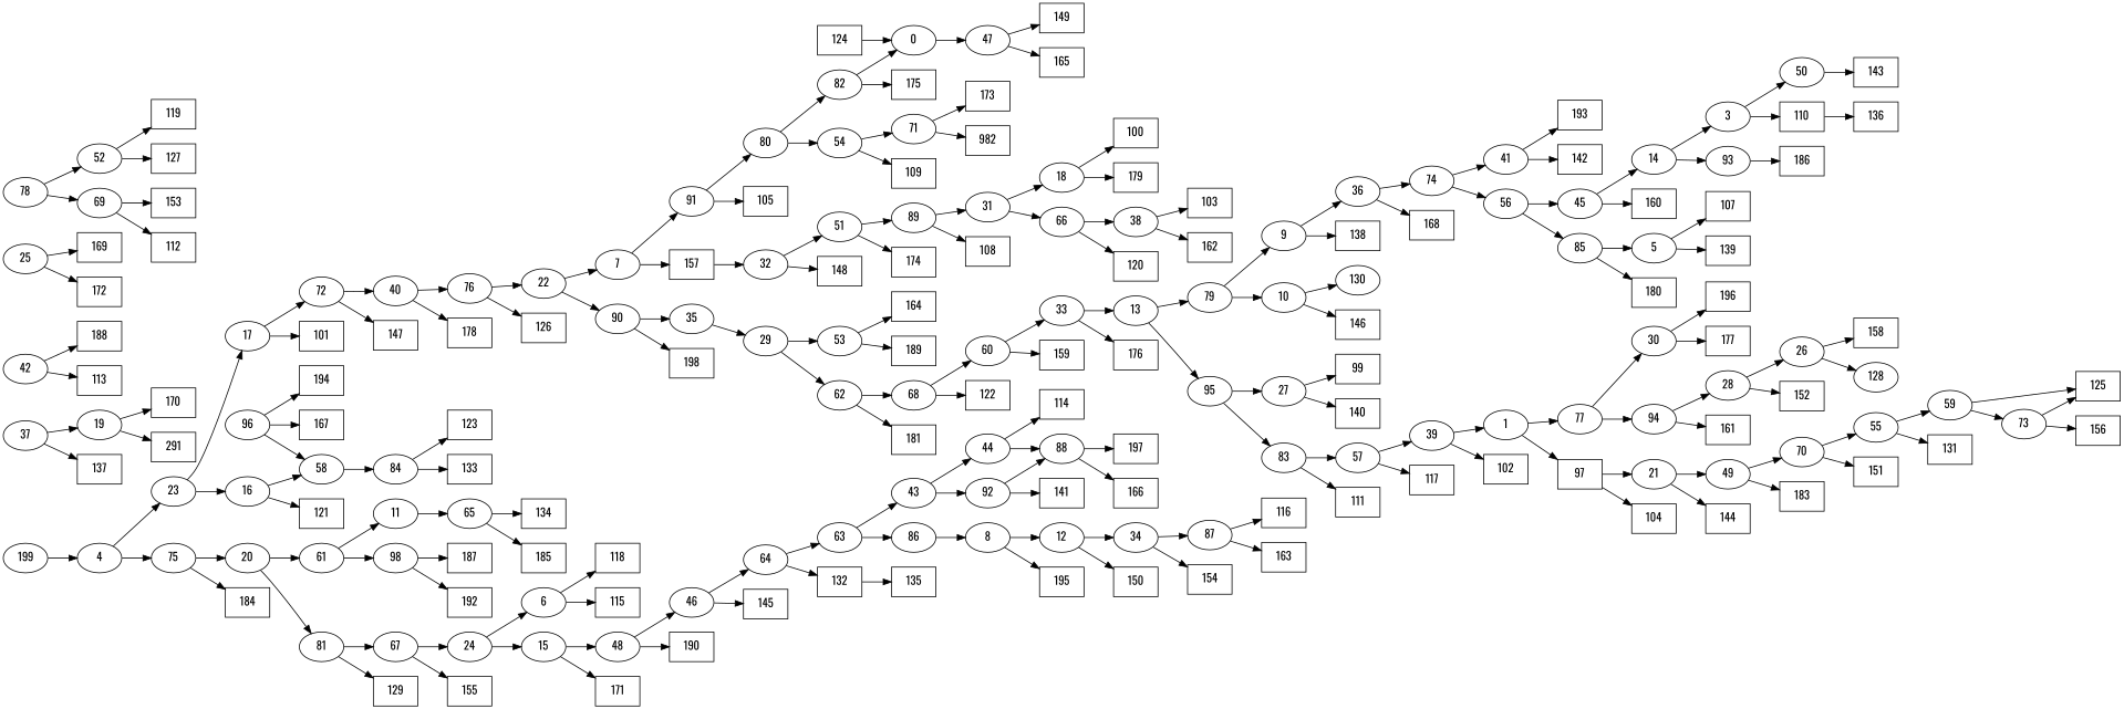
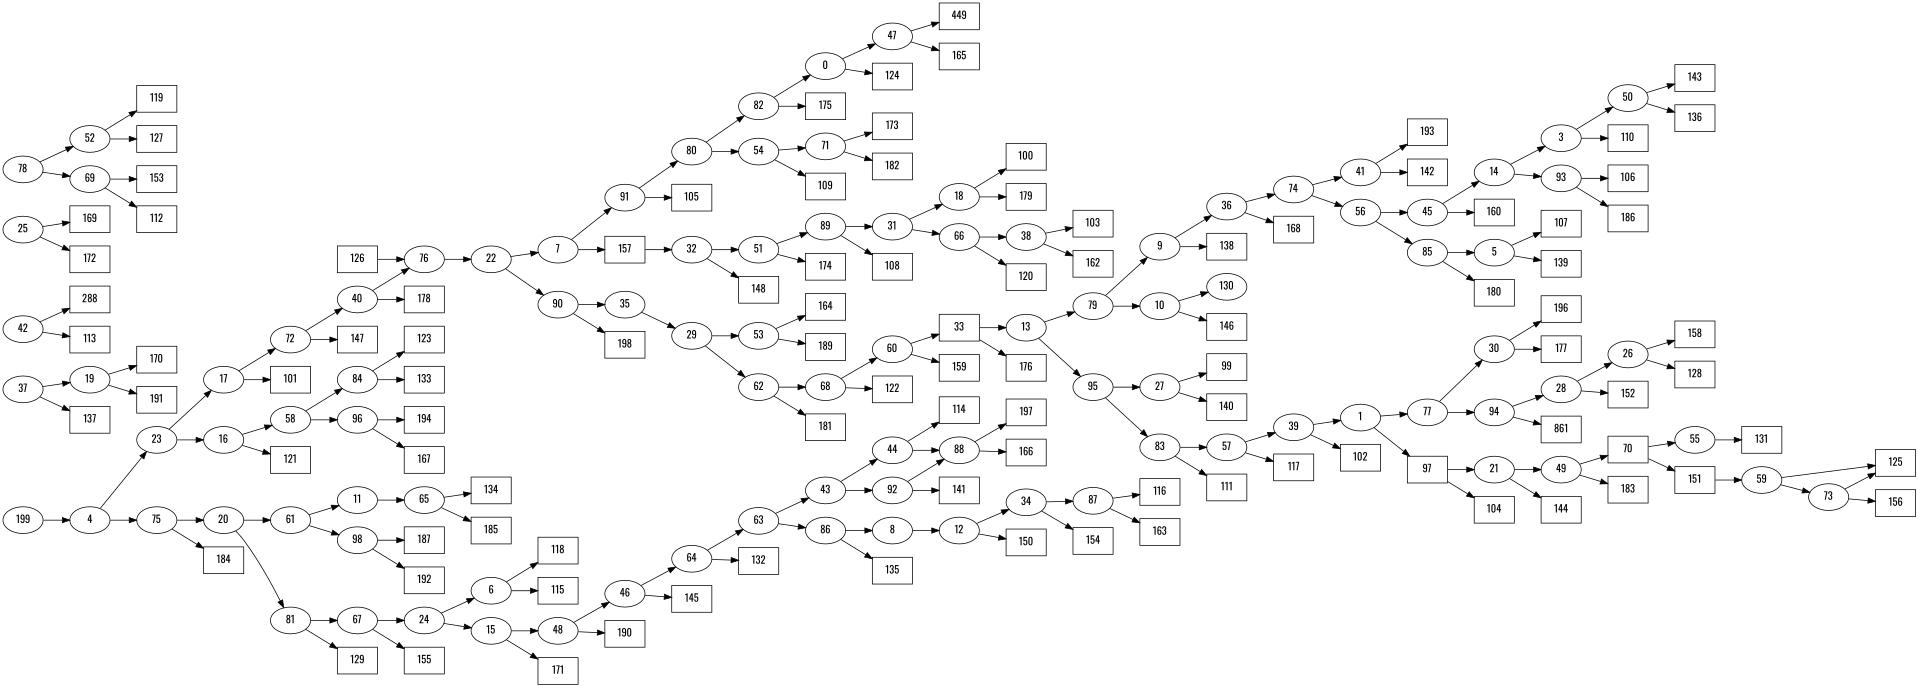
  digraph {
    fontname=Oswald
    rankdir=LR
    node [fontname=Oswald shape=box]
    edge [fontname=Oswald]
    n1 [label=0 shape=""]
    n2 [label=47 shape=""]
    n3 [label=124]
-   n4 [label=149]
+   n4 [label=449]
    n5 [label=165]
    n6 [label=1 shape=""]
    n7 [label=77 shape=""]
    n8 [label=97]
    n9 [label=30 shape=""]
    n10 [label=94 shape=""]
    n11 [label=21 shape=""]
    n12 [label=104]
    n13 [label=37 shape=""]
    n14 [label=19 shape=""]
    n15 [label=137]
    n16 [label=42 shape=""]
-   n17 [label=188]
+   n17 [label=288]
    n18 [label=113]
    n19 [label=3 shape=""]
    n20 [label=50 shape=""]
    n21 [label=110]
    n22 [label=143]
    n23 [label=136]
    n24 [label=4 shape=""]
    n25 [label=23 shape=""]
    n26 [label=75 shape=""]
    n27 [label=16 shape=""]
    n28 [label=17 shape=""]
    n29 [label=20 shape=""]
    n30 [label=184]
    n31 [label=5 shape=""]
    n32 [label=107]
    n33 [label=139]
    n34 [label=6 shape=""]
    n35 [label=118]
    n36 [label=115]
    n37 [label=7 shape=""]
    n38 [label=91 shape=""]
    n39 [label=157]
    n40 [label=80 shape=""]
    n41 [label=105]
    n42 [label=32 shape=""]
    n43 [label=8 shape=""]
    n44 [label=12 shape=""]
-   n45 [label=195]
    n46 [label=34 shape=""]
    n47 [label=150]
    n48 [label=9 shape=""]
    n49 [label=36 shape=""]
    n50 [label=138]
    n51 [label=74 shape=""]
    n52 [label=168]
    n53 [label=10 shape=""]
    n54 [label=130 shape=ellipse]
    n55 [label=146]
    n56 [label=11 shape=""]
    n57 [label=65 shape=""]
    n58 [label=134]
    n59 [label=185]
    n60 [label=87 shape=""]
    n61 [label=154]
    n62 [label=13 shape=""]
    n63 [label=79 shape=""]
    n64 [label=95 shape=""]
    n65 [label=27 shape=""]
    n66 [label=83 shape=""]
    n67 [label=14 shape=""]
    n68 [label=93 shape=""]
+   n69 [label=106]
    n70 [label=186]
    n71 [label=15 shape=""]
    n72 [label=48 shape=""]
    n73 [label=171]
    n74 [label=46 shape=""]
    n75 [label=190]
    n76 [label=58 shape=""]
    n77 [label=121]
    n78 [label=84 shape=""]
    n79 [label=96 shape=""]
    n80 [label=72 shape=""]
    n81 [label=101]
    n82 [label=40 shape=""]
    n83 [label=147]
    n84 [label=18 shape=""]
    n85 [label=100]
    n86 [label=179]
    n87 [label=170]
-   n88 [label=291]
+   n88 [label=191]
    n89 [label=61 shape=""]
    n90 [label=81 shape=""]
    n91 [label=98 shape=""]
    n92 [label=67 shape=""]
    n93 [label=129]
    n94 [label=49 shape=""]
    n95 [label=144]
-   n96 [label=70 shape=""]
+   n96 [label=70]
    n97 [label=183]
    n98 [label=22 shape=""]
    n99 [label=90 shape=""]
    n100 [label=35 shape=""]
    n101 [label=198]
    n102 [label=24 shape=""]
    n103 [label=25 shape=""]
    n104 [label=169]
    n105 [label=172]
    n106 [label=26 shape=""]
    n107 [label=158]
-   n108 [label=128 shape=ellipse]
+   n108 [label=128]
    n109 [label=99]
    n110 [label=140]
    n111 [label=28 shape=""]
    n112 [label=152]
    n113 [label=29 shape=""]
    n114 [label=53 shape=""]
    n115 [label=62 shape=""]
    n116 [label=164]
    n117 [label=189]
    n118 [label=68 shape=""]
    n119 [label=181]
    n120 [label=196]
    n121 [label=177]
    n122 [label=31 shape=""]
    n123 [label=66 shape=""]
    n124 [label=38 shape=""]
    n125 [label=120]
    n126 [label=51 shape=""]
    n127 [label=148]
    n128 [label=89 shape=""]
    n129 [label=174]
-   n130 [label=33 shape=""]
+   n130 [label=33]
    n131 [label=176]
    n132 [label=116]
    n133 [label=163]
    n134 [label=41 shape=""]
    n135 [label=56 shape=""]
    n136 [label=103]
    n137 [label=162]
    n138 [label=39 shape=""]
    n139 [label=102]
    n140 [label=76 shape=""]
    n141 [label=178]
    n142 [label=126]
    n143 [label=193]
    n144 [label=142]
    n145 [label=43 shape=""]
    n146 [label=44 shape=""]
    n147 [label=92 shape=""]
    n148 [label=114]
    n149 [label=88 shape=""]
    n150 [label=141]
    n151 [label=78 shape=""]
    n152 [label=52 shape=""]
    n153 [label=69 shape=""]
    n154 [label=45 shape=""]
    n155 [label=160]
    n156 [label=64 shape=""]
    n157 [label=145]
    n158 [label=63 shape=""]
    n159 [label=132]
    n160 [label=55 shape=""]
    n161 [label=151]
    n162 [label=108]
    n163 [label=119]
    n164 [label=127]
    n165 [label=54 shape=""]
    n166 [label=71 shape=""]
    n167 [label=109]
    n168 [label=173]
-   n169 [label=982]
+   n169 [label=182]
    n170 [label=59 shape=""]
    n171 [label=131]
    n172 [label=73 shape=""]
    n173 [label=125]
    n174 [label=85 shape=""]
    n175 [label=180]
    n176 [label=57 shape=""]
    n177 [label=117]
    n178 [label=123]
    n179 [label=133]
    n180 [label=194]
    n181 [label=167]
    n182 [label=156]
    n183 [label=60 shape=""]
    n184 [label=159]
    n185 [label=187]
    n186 [label=192]
    n187 [label=122]
    n188 [label=86 shape=""]
    n189 [label=135]
    n190 [label=155]
    n191 [label=153]
    n192 [label=112]
-   n193 [label=161]
+   n193 [label=861]
    n194 [label=82 shape=""]
    n195 [label=175]
    n196 [label=111]
    n197 [label=197]
    n198 [label=166]
    n199 [label=199 shape=""]
    n1 -> n2
-   n3 -> n1
+   n1 -> n3
    n2 -> n4
    n2 -> n5
    n6 -> n7
    n6 -> n8
    n7 -> n9
    n7 -> n10
    n8 -> n11
    n8 -> n12
    n9 -> n120
    n9 -> n121
    n10 -> n111
    n10 -> n193
    n11 -> n94
    n11 -> n95
    n13 -> n14
    n13 -> n15
    n14 -> n87
    n14 -> n88
    n16 -> n17
    n16 -> n18
    n19 -> n20
    n19 -> n21
    n20 -> n22
-   n21 -> n23
+   n20 -> n23
    n24 -> n25
    n24 -> n26
    n25 -> n27
    n25 -> n28
    n26 -> n29
    n26 -> n30
    n27 -> n76
    n27 -> n77
    n28 -> n80
    n28 -> n81
    n29 -> n89
    n29 -> n90
    n31 -> n32
    n31 -> n33
    n34 -> n35
    n34 -> n36
    n37 -> n38
    n37 -> n39
    n38 -> n40
    n38 -> n41
    n39 -> n42
    n40 -> n165
    n40 -> n194
    n42 -> n126
    n42 -> n127
    n43 -> n44
-   n43 -> n45
    n44 -> n46
    n44 -> n47
    n46 -> n60
    n46 -> n61
    n48 -> n49
    n48 -> n50
    n49 -> n51
    n49 -> n52
    n51 -> n134
    n51 -> n135
    n53 -> n54
    n53 -> n55
    n56 -> n57
    n57 -> n58
    n57 -> n59
    n60 -> n132
    n60 -> n133
    n62 -> n63
    n62 -> n64
    n63 -> n48
    n63 -> n53
    n64 -> n65
    n64 -> n66
    n65 -> n109
    n65 -> n110
    n66 -> n176
    n66 -> n196
    n67 -> n19
    n67 -> n68
+   n68 -> n69
    n68 -> n70
    n71 -> n72
    n71 -> n73
    n72 -> n74
    n72 -> n75
    n74 -> n156
    n74 -> n157
    n76 -> n78
-   n79 -> n76
+   n76 -> n79
    n78 -> n178
    n78 -> n179
    n79 -> n180
    n79 -> n181
    n80 -> n82
    n80 -> n83
    n82 -> n140
    n82 -> n141
    n84 -> n85
    n84 -> n86
    n89 -> n56
    n89 -> n91
    n90 -> n92
    n90 -> n93
    n91 -> n185
    n91 -> n186
    n92 -> n102
    n92 -> n190
    n94 -> n96
    n94 -> n97
    n96 -> n160
    n96 -> n161
    n98 -> n37
    n98 -> n99
    n99 -> n100
    n99 -> n101
    n100 -> n113
    n102 -> n34
    n102 -> n71
    n103 -> n104
    n103 -> n105
    n106 -> n107
    n106 -> n108
    n111 -> n106
    n111 -> n112
    n113 -> n114
    n113 -> n115
    n114 -> n116
    n114 -> n117
    n115 -> n118
    n115 -> n119
    n118 -> n183
    n118 -> n187
    n122 -> n84
    n122 -> n123
    n123 -> n124
    n123 -> n125
    n124 -> n136
    n124 -> n137
    n126 -> n128
    n126 -> n129
    n128 -> n122
    n128 -> n162
    n130 -> n62
    n130 -> n131
    n134 -> n143
    n134 -> n144
    n135 -> n154
    n135 -> n174
    n138 -> n6
    n138 -> n139
    n140 -> n98
-   n140 -> n142
+   n142 -> n140
    n145 -> n146
    n145 -> n147
    n146 -> n148
    n146 -> n149
    n147 -> n149
    n147 -> n150
    n149 -> n197
    n149 -> n198
    n151 -> n152
    n151 -> n153
    n152 -> n163
    n152 -> n164
    n153 -> n191
    n153 -> n192
    n154 -> n67
    n154 -> n155
    n156 -> n158
    n156 -> n159
    n158 -> n145
    n158 -> n188
-   n160 -> n170
+   n161 -> n170
    n160 -> n171
    n165 -> n166
    n165 -> n167
    n166 -> n168
    n166 -> n169
    n170 -> n172
    n170 -> n173
    n172 -> n173
    n172 -> n182
    n174 -> n31
    n174 -> n175
    n176 -> n138
    n176 -> n177
    n183 -> n130
    n183 -> n184
    n188 -> n43
-   n159 -> n189
+   n188 -> n189
    n194 -> n1
    n194 -> n195
    n199 -> n24
  }
